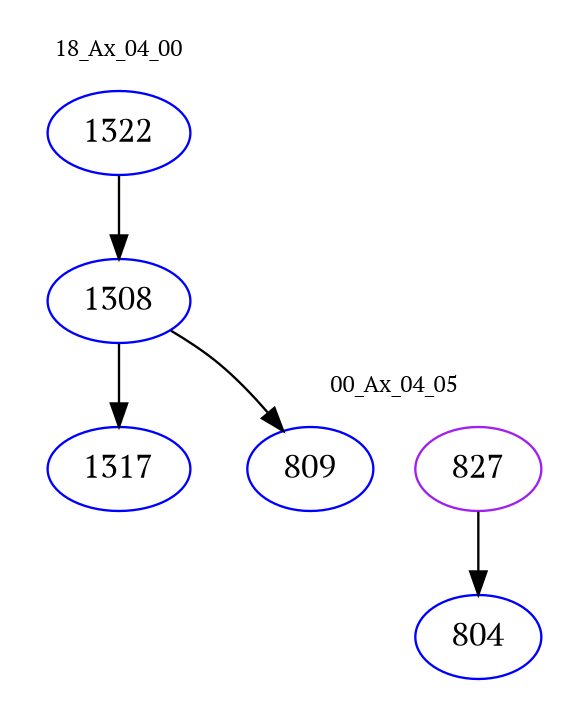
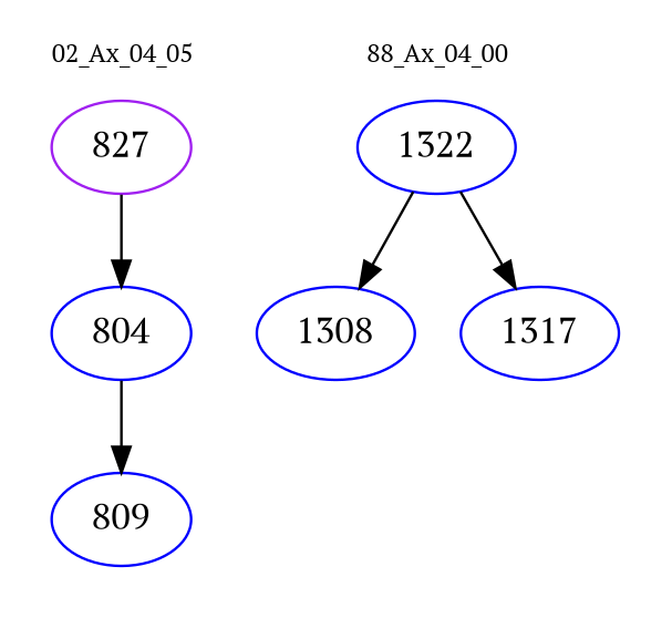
  digraph {
    fontname="PT Serif"
    node [color=blue fontname="PT Serif"]
    edge [color=black fontname="PT Serif"]
    n1 [label=804]
    n2 [color=purple label=827]
    n3 [label=809]
    n4 [label=1308]
    n5 [label=1322]
    n6 [label=1317]
    subgraph cluster_1 {
      color=white
      fontsize=10
-     label="00_Ax_04_05"
+     label="02_Ax_04_05"
      n1
      n2
      n3
    }
    subgraph cluster_2 {
      color=white
      fontsize=10
-     label="18_Ax_04_00"
+     label="88_Ax_04_00"
      n4
      n5
      n6
    }
-   n4 -> n3
+   n1 -> n3
    n2 -> n1
-   n4 -> n6
+   n5 -> n6
    n5 -> n4
  }
